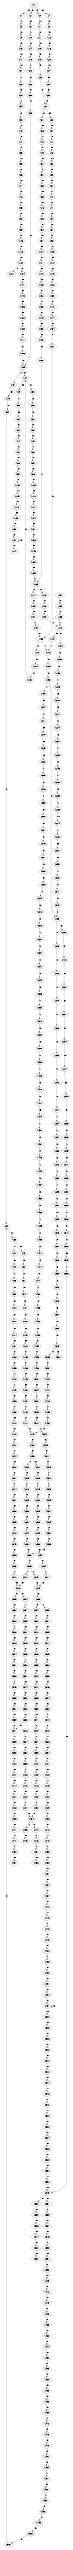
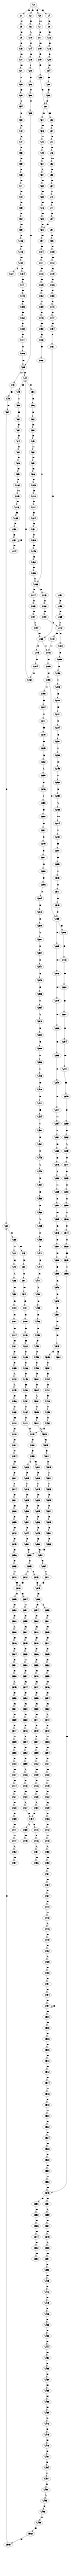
  strict digraph {
    S0
    S1
    S2
    S3
    S4
    S5
    S6
    S7
    S8
    S9
    S10
    S11
    S12
    S13
    S14
    S15
    S16
    S17
    S18
    S19
    S20
    S21
    S22
    S23
    S24
    S25
    S26
    S27
    S28
    S29
    S30
    S31
    S32
    S33
    S34
    S35
    S36
    S37
    S38
    S39
    S40
    S41
    S42
    S43
    S44
    S45
    S46
    S47
    S48
    S49
    S50
    S51
    S52
    S53
    S54
    S55
    S56
    S57
    S58
    S59
    S60
    S61
    S62
    S63
    S64
    S65
    S66
    S67
    S68
    S69
    S70
    S71
    S72
    S73
    S74
    S75
    S76
    S77
    S78
    S79
    S80
    S81
    S82
    S83
    S84
    S85
    S86
    S87
    S88
    S89
    S90
    S91
    S92
    S93
    S94
    S95
    S96
    S97
    S98
    S99
    S100
    S101
    S102
    S103
    S104
    S105
    S106
    S107
    S108
    S109
    S110
    S111
    S112
    S113
    S114
    S115
    S116
    S117
    S118
    S119
    S120
    S121
    S122
    S123
    S124
    S125
    S126
    S127
    S134
    S128
    S129
    S130
    S131
    S132
    S133
    S135
    S136
    S137
    S138
    S139
    S140
    S141
    S142
    S143
    S144
    S145
    S146
    S147
    S148
    S149
    S150
    S152
    S153
    S154
    S155
    S156
    S157
    S151
    S158
    S159
    S160
    S161
    S162
    S163
    S164
    S165
    S166
    S167
    S168
    S169
    S170
    S171
    S172
    S173
    S174
    S175
    S176
    S177
    S178
    S179
    S180
    S181
    S182
    S183
    S184
    S185
    S186
    S187
    S188
    S189
    S190
    S191
    S192
    S193
    S194
    S195
    S196
    S197
    S198
    S199
    S200
    S201
    S202
    S203
    S204
    S205
    S206
    S207
    S208
    S209
    S210
    S211
    S212
    n214 [label=S713]
    S214
    S215
    S216
    S217
    S218
    S219
    S220
    S221
    S222
    S223
    S224
    S225
    S226
    S227
    S228
    S229
    S230
    S231
    S232
    S233
    S234
    S235
    S236
    S237
    S238
    S239
    S240
    S241
    S242
    S243
    S244
    S245
    S246
    S247
    S248
    S249
    S250
    S251
    S252
    S253
    S254
    S255
    S256
    S257
    S258
    S259
    S260
    S261
    S262
    S263
    S264
    S265
    S266
    S267
    S268
    S269
    S270
    S271
    S272
    S273
    S274
    S275
    S276
    S277
    S278
    S279
    S280
    S281
    S282
    S283
    S284
    S285
    S286
    S287
    S288
    S289
    S290
    S291
    S292
    S293
    S294
    S295
    S296
    S297
    S298
    S299
    S300
    S301
    S302
    S303
    S304
    S305
    S306
    S307
    S308
    S309
    S310
    S311
    S312
    S313
    S314
    S315
    S316
    S317
    S318
    S319
    S320
    S321
    S322
    S323
    S324
    S325
    S326
    S327
    S328
    S329
    S330
    S331
    S332
    S333
    S334
    S335
    S336
    S337
    S338
    S339
    S340
    S341
    S342
    S343
    S344
    S345
    S346
    S347
    S348
    S349
    S350
    S351
    S352
    S353
    S354
    S355
    S356
    S357
    S358
    S359
    S360
    S361
    S362
    S363
    S364
    S365
    S366
    S367
    S368
    S369
    S370
    S371
    S372
    S373
    S374
    S375
    S376
    S377
    S378
    S379
    S380
    S381
    S389
    S382
    S383
    S384
    S385
    S386
    S387
    S388
    S390
    S391
    S392
    S393
    S394
    S395
    S396
    S397
    S398
    S399
    S400
    S401
    S402
    S403
    S404
    S405
    S406
    S407
    S408
    S409
    S410
    S411
    S412
    S413
    S414
    S415
    S416
    S417
    S418
    S419
    S420
    S421
    S422
    S423
    S424
    S425
    S426
    S427
    S428
    S429
    S430
    S431
    S432
    S433
    S434
    S435
    S436
    S437
    S438
    S439
    S440
    S441
    S442
    S443
    S444
    S445
    S446
    S447
    S448
    S449
    S450
    S451
    S452
    S453
    S454
    S455
    S456
    S457
    S458
    S459
    S460
    S461
    S462
    S463
    S464
    S465
    S466
    S467
    S468
    S469
    S470
    S471
    S472
    S473
    S474
    S475
    S476
    S477
    S478
    S479
    S480
    S481
    S482
    S483
    S484
    S485
    S486
    S487
    S488
    S489
    S490
    S491
    S492
    S493
    S494
    S495
    S496
    S497
    S498
    S499
    S500
    S501
    S502
    S503
    S504
    S505
    S506
    S507
    S508
    S509
    S510
    S511
    S512
    S513
    S514
    S515
    S516
    S517
    S518
    S519
    S520
    S521
    S522
    S523
    S524
    S525
    S526
    S527
    S528
    S529
    S530
    S531
    S532
    S533
    S0 -> S1 [label=K]
    S0 -> S2 [label=R]
    S0 -> S3 [label=F]
    S0 -> S4 [label=N]
    S1 -> S5 [label=Y]
    S2 -> S6 [label=F]
    S3 -> S7 [label=M]
    S4 -> S8 [label=D]
    S5 -> S9 [label=T]
    S6 -> S10 [label=S]
    S7 -> S11 [label=Q]
    S8 -> S12 [label=E]
    S9 -> S13 [label=T]
    S10 -> S14 [label=A]
    S11 -> S15 [label=K]
    S12 -> S16 [label=Q]
    S13 -> S17 [label=K]
    S14 -> S18 [label=Q]
    S15 -> S19 [label=E]
    S16 -> S20 [label=T]
    S17 -> S21 [label=K]
    S18 -> S22 [label=I]
    S19 -> S23 [label=E]
    S20 -> S24 [label=K]
    S21 -> S25 [label=I]
    S22 -> S26 [label=L]
    S23 -> S27 [label=L]
    S24 -> S28 [label=E]
    S25 -> S29 [label=E]
    S26 -> S30 [label=T]
    S27 -> S31 [label=D]
    S27 -> S32 [label=E]
    S28 -> S33 [label=E]
    S29 -> S34 [label=S]
    S30 -> S35 [label=A]
    S31 -> S36 [label=K]
    S32 -> S37 [label=E]
    S33 -> S27 [label=L]
    S34 -> S38 [label=L]
    S35 -> S39 [label=A]
    S36 -> S40 [label=V]
    S37 -> S41 [label=Q]
    S38 -> S42 [label=G]
    S39 -> S43 [label=W]
    S39 -> S44 [label=K]
    S40 -> S45 [label=P]
    S41 -> S46 [label=K]
    S42 -> S47 [label=G]
    S43 -> S48 [label=E]
    S44 -> S49 [label=E]
    S44 -> S50 [label=N]
    S45 -> S51 [label=E]
    S46 -> S52 [label=M]
    S47 -> S53 [label=T]
    S48 -> S54 [label=A]
    S49 -> S55 [label=V]
    S50 -> S56 [label=K]
    S51 -> S57 [label=S]
    S52 -> S58 [label=K]
    S53 -> S59 [label=A]
    S54 -> S60 [label=P]
    S55 -> S61 [label=E]
    S56 -> S62 [label=K]
    S57 -> S63 [label=E]
    S58 -> S64 [label=K]
    S59 -> S65 [label=P]
    S60 -> S66 [label=D]
    S61 -> S67 [label=P]
    S62 -> S68 [label=N]
    S63 -> S69 [label=N]
    S64 -> S70 [label=V]
    S65 -> S71 [label=A]
    S66 -> S72 [label=V]
    S66 -> S73 [label=F]
    S67 -> S74 [label=D]
    S68 -> S75 [label=K]
    S69 -> S76 [label=Q]
    S70 -> S77 [label=E]
    S71 -> S78 [label=A]
    S72 -> S79 [label=G]
    S73 -> S80 [label=N]
    S74 -> S81 [label=T]
    S75 -> S82 [label=V]
    S76 -> S83 [label=N]
    S77 -> S84 [label=E]
    S78 -> S85 [label=A]
    S79 -> S86 [label=S]
    S80 -> S87 [label=T]
    S81 -> S88 [label=L]
    S82 -> S89 [label=A]
    S83 -> S90 [label=F]
-   S84 -> S91 [label=R]
+   S84 -> S90 [label=R]
    S85 -> S92 [label=D]
    S86 -> S93 [label=E]
    S87 -> S94 [label=K]
    S88 -> S95 [label=D]
    S89 -> S96 [label=R]
    S90 -> S97 [label=K]
    S91 -> S98 [label=A]
    S92 -> S99 [label=K]
    S93 -> S100 [label=E]
    S94 -> S101 [label=E]
    S95 -> S102 [label=P]
    S96 -> S103 [label=A]
    S97 -> S104 [label=N]
    S98 -> S105 [label=L]
    S99 -> S106 [label=F]
    S100 -> S107 [label=R]
    S101 -> S108 [label=R]
    S102 -> S109 [label=M]
    S103 -> S110 [label=Q]
    S104 -> S111 [label=R]
    S105 -> S112 [label=H]
    S106 -> S113 [label=A]
    S107 -> S114 [label=Q]
    S108 -> S115 [label=K]
    S109 -> S116 [label=E]
    S110 -> S117 [label=T]
    S111 -> S118 [label=N]
    S112 -> S119 [label=G]
    S113 -> S120 [label=N]
    S114 -> S121 [label=N]
    S115 -> S122 [label=E]
    S116 -> S123 [label=E]
    S117 -> S124 [label=R]
    S118 -> S125 [label=K]
    S119 -> S126 [label=R]
    S120 -> S127 [label=S]
    S120 -> S134 [label=E]
    S121 -> S128 [label=L]
    S122 -> S129 [label=L]
    S123 -> S130 [label=E]
    S124 -> S131 [label=G]
    S125 -> S132 [label=R]
    S126 -> S133 [label=F]
    S134 -> S141 [label=F]
    S128 -> S135 [label=L]
    S129 -> S136 [label=L]
    S130 -> S137 [label=E]
    S131 -> S138 [label=T]
    S132 -> S139 [label=V]
    S133 -> S140 [label=L]
    S135 -> S142 [label=S]
    S136 -> S143 [label=D]
    S137 -> S137 [label=E]
    S137 -> S144 [label=A]
    S138 -> S145 [label=H]
    S139 -> S146 [label=R]
    S140 -> S147 [label=A]
    S141 -> S148 [label=R]
    S142 -> S149 [label=S]
    S143 -> S150 [label=E]
    S145 -> S152 [label=G]
    S146 -> S153 [label=H]
    S147 -> S154 [label=Q]
    S148 -> S155 [label=D]
    S149 -> S156 [label=F]
    S150 -> S157 [label=F]
    S152 -> S159 [label=R]
    S153 -> S160 [label=G]
    S154 -> S161 [label=I]
    S155 -> S162 [label=E]
    S156 -> S163 [label=Y]
    S157 -> S164 [label=Y]
    S151 -> S158 [label=T]
    S158 -> S165 [label=Q]
    S159 -> S166 [label=Y]
    S160 -> S167 [label=R]
    S161 -> S168 [label=K]
    S162 -> S169 [label=L]
    S163 -> S170 [label=H]
    S164 -> S171 [label=A]
    S165 -> S172 [label=I]
    S166 -> S173 [label=A]
    S166 -> S174 [label=Q]
    S167 -> S166 [label=Y]
    S168 -> S175 [label=T]
    S168 -> S176 [label=V]
    S169 -> S177 [label=T]
    S170 -> S178 [label=A]
    S171 -> S179 [label=A]
    S172 -> S180 [label=T]
    S172 -> S181 [label=K]
    S173 -> S182 [label=T]
    S174 -> S183 [label=A]
    S175 -> S184 [label=A]
    S176 -> S185 [label=A]
    S177 -> S186 [label=A]
    S178 -> S187 [label=A]
    S179 -> S188 [label=A]
    S180 -> S189 [label=P]
    S181 -> S176 [label=V]
    S182 -> S190 [label=Q]
    S183 -> S191 [label=Q]
    S184 -> S192 [label=A]
    S185 -> S193 [label=A]
    S186 -> S39 [label=A]
    S187 -> S194 [label=Y]
    S188 -> S195 [label=F]
    S189 -> S196 [label=A]
    S190 -> S172 [label=I]
    S191 -> S197 [label=I]
    S192 -> S44 [label=K]
    S193 -> S198 [label=V]
    S193 -> S199 [label=L]
    S194 -> S200 [label=K]
    S195 -> S201 [label=N]
    S195 -> S202 [label=S]
    S196 -> S203 [label=V]
    S197 -> S168 [label=K]
    S198 -> S204 [label=E]
    S199 -> S205 [label=P]
    S199 -> S206 [label=E]
    S200 -> S207 [label=P]
    S201 -> S208 [label=P]
    S202 -> S209 [label=P]
    S203 -> S210 [label=E]
    S204 -> S211 [label=Y]
    S205 -> S212 [label=A]
    S206 -> n214 [label=E]
    S207 -> S214 [label=I]
    S208 -> S215 [label=I]
    S209 -> S216 [label=I]
    S210 -> S217 [label=E]
    S211 -> S218 [label=E]
    S212 -> S219 [label=A]
    n214 -> S220 [label=K]
    S214 -> S221 [label=D]
    S215 -> S222 [label=N]
    S216 -> S223 [label=N]
    S217 -> S224 [label=A]
    S218 -> S225 [label=N]
    S219 -> S226 [label=D]
    S220 -> S227 [label=E]
    S221 -> S228 [label=E]
    S222 -> S229 [label=K]
    S223 -> S230 [label=E]
    S224 -> S231 [label=G]
    S225 -> S232 [label=G]
    S226 -> S233 [label=E]
    S227 -> S234 [label=K]
    S228 -> S235 [label=P]
    S229 -> S236 [label=P]
    S230 -> S237 [label=P]
    S231 -> S238 [label=V]
    S232 -> S239 [label=S]
    S233 -> S240 [label=L]
    S234 -> S241 [label=N]
    S235 -> S242 [label=Q]
    S236 -> S243 [label=Q]
    S237 -> S244 [label=Q]
    S238 -> S245 [label=N]
    S239 -> S246 [label=F]
    S240 -> S247 [label=E]
    S241 -> S248 [label=E]
    S242 -> S249 [label=D]
    S243 -> S250 [label=E]
    S244 -> S251 [label=Q]
    S245 -> S252 [label=V]
    S246 -> S253 [label=I]
    S247 -> S254 [label=V]
    S248 -> S255 [label=D]
    S249 -> S256 [label=R]
    S250 -> S257 [label=R]
    S251 -> S258 [label=R]
    S252 -> S259 [label=P]
    S253 -> S260 [label=E]
    S254 -> S261 [label=I]
    S255 -> S262 [label=P]
    S256 -> S263 [label=L]
    S257 -> S264 [label=L]
    S258 -> S265 [label=L]
    S259 -> S266 [label=S]
    S260 -> S267 [label=E]
    S261 -> S268 [label=R]
    S262 -> S269 [label=S]
    S263 -> S270 [label=V]
    S264 -> S271 [label=I]
    S265 -> S272 [label=V]
    S265 -> S273 [label=I]
    S266 -> S274 [label=M]
    S267 -> S275 [label=T]
    S268 -> S276 [label=E]
    S269 -> S277 [label=D]
    S270 -> S278 [label=E]
    S271 -> S279 [label=E]
    S272 -> S278 [label=E]
    S273 -> S279 [label=E]
    S274 -> S280 [label=V]
    S275 -> S281 [label=T]
    S276 -> S282 [label=S]
    S277 -> S283 [label=L]
    S278 -> S284 [label=R]
    S278 -> S285 [label=T]
    S279 -> S286 [label=R]
    S280 -> S287 [label=E]
    S281 -> S288 [label=K]
    S282 -> S289 [label=V]
    S283 -> S290 [label=A]
    S284 -> S291 [label=V]
    S285 -> S292 [label=A]
    S286 -> S293 [label=S]
    S286 -> S294 [label=T]
    S287 -> S295 [label=E]
    S288 -> S296 [label=R]
    S289 -> S297 [label=L]
    S290 -> S298 [label=T]
    S291 -> S299 [label=L]
    S292 -> S300 [label=L]
    S293 -> S301 [label=L]
    S294 -> S302 [label=L]
    S295 -> S303 [label=V]
    S296 -> S304 [label=Y]
    S297 -> S305 [label=N]
    S298 -> S306 [label=V]
    S299 -> S307 [label=G]
    S300 -> S308 [label=S]
    S301 -> S309 [label=N]
    S302 -> S310 [label=G]
    S303 -> S311 [label=A]
    S304 -> S312 [label=K]
    S305 -> S313 [label=G]
    S306 -> S314 [label=P]
    S307 -> S315 [label=N]
    S308 -> S316 [label=E]
    S309 -> S317 [label=E]
    S310 -> S318 [label=E]
    S311 -> S319 [label=A]
    S312 -> S320 [label=K]
    S313 -> S321 [label=D]
    S314 -> S322 [label=T]
    S315 -> S323 [label=L]
    S316 -> S324 [label=L]
    S317 -> S325 [label=L]
    S318 -> S326 [label=L]
    S319 -> S199 [label=L]
    S320 -> S327 [label=S]
    S321 -> S328 [label=A]
    S322 -> S329 [label=E]
    S323 -> S330 [label=V]
    S324 -> S331 [label=L]
    S325 -> S332 [label=L]
    S326 -> S333 [label=L]
    S327 -> S334 [label=A]
    S328 -> S335 [label=F]
    S329 -> S336 [label=V]
    S330 -> S337 [label=T]
    S331 -> S338 [label=T]
    S332 -> S339 [label=Q]
    S333 -> S340 [label=N]
    S334 -> S341 [label=T]
    S335 -> S342 [label=G]
    S336 -> S343 [label=K]
    S337 -> S344 [label=G]
    S338 -> S345 [label=S]
    S339 -> S346 [label=K]
    S340 -> S347 [label=G]
    S341 -> S348 [label=G]
    S342 -> S349 [label=Q]
    S343 -> S350 [label=T]
    S343 -> S351 [label=E]
    S344 -> S352 [label=F]
    S345 -> S353 [label=F]
    S346 -> S354 [label=F]
    S347 -> S355 [label=F]
    S348 -> S356 [label=F]
    S349 -> S357 [label=E]
    S350 -> S358 [label=Q]
    S351 -> S359 [label=S]
    S352 -> S360 [label=G]
    S353 -> S361 [label=G]
    S354 -> S362 [label=G]
    S355 -> S363 [label=G]
    S356 -> S364 [label=Y]
    S357 -> S365 [label=R]
    S358 -> S366 [label=E]
    S359 -> S367 [label=A]
    S360 -> S368 [label=R]
    S361 -> S369 [label=A]
    S362 -> S370 [label=S]
    S363 -> S371 [label=Q]
    S364 -> S372 [label=S]
    S365 -> S373 [label=R]
    S366 -> S374 [label=N]
    S367 -> S375 [label=Q]
-   S368 -> S377 [label=P]
+   S368 -> S376 [label=P]
    S369 -> S377 [label=P]
    S370 -> S378 [label=P]
    S371 -> S379 [label=P]
    S372 -> S380 [label=D]
    S373 -> S381 [label=E]
    S373 -> S389 [label=L]
    S374 -> S382 [label=A]
    S375 -> S383 [label=S]
    S376 -> S384 [label=I]
    S377 -> S385 [label=V]
    S378 -> S386 [label=V]
    S379 -> S387 [label=I]
    S380 -> S388 [label=G]
    S389 -> S397 [label=L]
    S382 -> S390 [label=M]
    S383 -> S391 [label=K]
    S384 -> S392 [label=R]
    S385 -> S393 [label=R]
    S386 -> S394 [label=Q]
    S387 -> S395 [label=R]
    S388 -> S396 [label=Y]
    S391 -> S398 [label=E]
    S392 -> S399 [label=L]
    S393 -> S400 [label=L]
    S394 -> S401 [label=L]
    S395 -> S402 [label=Y]
    S396 -> S403 [label=I]
    S397 -> S404 [label=R]
    S398 -> S405 [label=K]
    S399 -> S406 [label=S]
    S400 -> S407 [label=K]
    S401 -> S408 [label=K]
    S402 -> S409 [label=H]
    S403 -> S410 [label=R]
    S404 -> S411 [label=N]
    S405 -> S412 [label=E]
    S406 -> S413 [label=T]
    S407 -> S414 [label=N]
    S408 -> S415 [label=V]
    S409 -> S416 [label=T]
    S410 -> S417 [label=E]
    S411 -> S418 [label=F]
    S412 -> S419 [label=A]
    S413 -> S420 [label=N]
    S414 -> S421 [label=A]
    S415 -> S422 [label=A]
    S416 -> S423 [label=N]
    S417 -> S424 [label=E]
    S418 -> S425 [label=Y]
    S419 -> S426 [label=P]
    S420 -> S427 [label=S]
    S421 -> S428 [label=A]
    S422 -> S429 [label=G]
    S423 -> S430 [label=S]
    S424 -> S431 [label=I]
    S425 -> S432 [label=A]
    S426 -> S433 [label=E]
    S427 -> S434 [label=F]
    S428 -> S435 [label=F]
    S429 -> S436 [label=Y]
    S430 -> S434 [label=F]
    S431 -> S437 [label=D]
    S432 -> S179 [label=A]
    S433 -> S438 [label=Q]
    S434 -> S439 [label=S]
    S434 -> S440 [label=P]
    S435 -> S441 [label=Q]
    S436 -> S442 [label=R]
    S437 -> S443 [label=T]
    S438 -> S444 [label=E]
    S439 -> S445 [label=M]
    S440 -> S446 [label=I]
    S441 -> S447 [label=V]
    S442 -> S448 [label=V]
    S443 -> S449 [label=S]
    S444 -> S450 [label=K]
    S446 -> S451 [label=S]
    S447 -> S452 [label=S]
    S448 -> S453 [label=S]
    S449 -> S454 [label=K]
    S450 -> S455 [label=F]
    S451 -> S456 [label=M]
    S452 -> S457 [label=M]
    S453 -> S458 [label=M]
    S454 -> S459 [label=F]
    S455 -> S460 [label=A]
    S458 -> S461 [label=E]
    S459 -> S462 [label=T]
    S460 -> S463 [label=H]
    S461 -> S464 [label=E]
    S462 -> S465 [label=S]
    S463 -> S466 [label=N]
    S464 -> S467 [label=Y]
    S465 -> S468 [label=L]
    S466 -> S469 [label=N]
    S467 -> S470 [label=D]
    S468 -> S471 [label=K]
    S469 -> S472 [label=Y]
    S470 -> S473 [label=V]
    S471 -> S474 [label=G]
    S472 -> S475 [label=F]
    S473 -> S476 [label=S]
    S474 -> S477 [label=T]
    S475 -> S478 [label=R]
    S476 -> S479 [label=A]
    S477 -> S480 [label=S]
    S478 -> S481 [label=D]
    S479 -> S482 [label=R]
    S480 -> S483 [label=Q]
    S481 -> S484 [label=D]
    S482 -> S485 [label=S]
    S483 -> S486 [label=R]
    S484 -> S487 [label=V]
    S485 -> S488 [label=R]
    S486 -> S489 [label=E]
    S487 -> S490 [label=K]
    S488 -> S491 [label=R]
    S489 -> S492 [label=T]
    S490 -> S493 [label=S]
    S491 -> S494 [label=R]
    S492 -> S495 [label=L]
    S493 -> S496 [label=G]
    S494 -> S497 [label=R]
    S495 -> S498 [label=L]
    S496 -> S499 [label=W]
    S497 -> S497 [label=R]
    S497 -> S500 [label=K]
    S498 -> S501 [label=Q]
    S499 -> S502 [label=E]
    S500 -> S503 [label=K]
    S501 -> S504 [label=N]
    S502 -> S505 [label=A]
    S503 -> S506 [label=R]
    S504 -> S507 [label=S]
    S505 -> S60 [label=P]
    S506 -> S508 [label=R]
    S507 -> S509 [label=Y]
    S508 -> S510 [label=E]
    S509 -> S511 [label=H]
    S510 -> S512 [label=Q]
    S511 -> S513 [label=S]
    S512 -> S514 [label=A]
    S513 -> S515 [label=G]
    S514 -> S516 [label=V]
    S515 -> S517 [label=F]
    S516 -> S518 [label=P]
    S517 -> S519 [label=A]
    S518 -> S520 [label=V]
    S519 -> S521 [label=V]
    S520 -> S522 [label=D]
    S521 -> S523 [label=I]
    S522 -> S524 [label=R]
    S523 -> S525 [label=D]
    S524 -> S526 [label=N]
    S525 -> S527 [label=A]
    S526 -> S528 [label=T]
    S527 -> S529 [label=P]
    S528 -> S530 [label=E]
    S529 -> S531 [label=Q]
    S530 -> S532 [label=V]
    S531 -> S533 [label=Q]
    S532 -> S343 [label=K]
    S533 -> S258 [label=R]
  }
